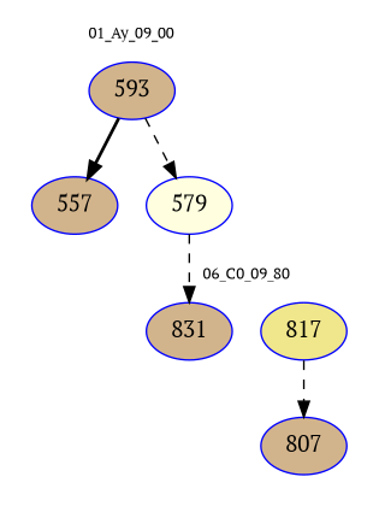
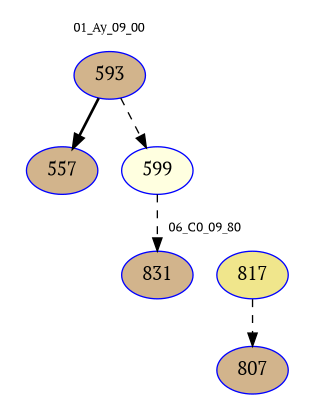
  digraph {
    fontname="PT Serif"
    node [color=blue fillcolor=tan fontname="PT Serif" style=filled]
    edge [color=black fontname="PT Serif" style=dashed]
    n1 [label=593]
    n2 [label=557]
-   n3 [fillcolor=lightyellow label=579]
+   n3 [fillcolor=lightyellow label=599]
    n4 [fillcolor=khaki label=817]
    n5 [label=807]
    n6 [label=831]
    subgraph cluster_1 {
      color=white
      fontsize=10
      label="01_Ay_09_00"
      n1
      n2
      n3
    }
    subgraph cluster_2 {
      color=white
      fontsize=10
      label="06_C0_09_80"
      n4
      n5
      n6
    }
    n1 -> n2 [style=bold]
    n1 -> n3
    n3 -> n6
    n4 -> n5
  }
